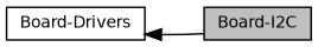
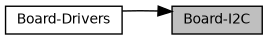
  digraph {
    rankdir=LR
    node [color=black fontname=Helvetica fontsize=10 shape=record style=filled]
    n1 [fillcolor=white height=0.2 label="Board-Drivers" width=0.4]
    n2 [fillcolor=grey75 fontcolor=black height=0.2 label="Board-I2C" width=0.4]
-   n1 -> n2 [dir=back fontname=Helvetica fontsize=10 labelfontname=Helvetica labelfontsize=10 shape=plaintext style=solid]
+   n2 -> n1 [dir=back fontname=Helvetica fontsize=10 labelfontname=Helvetica labelfontsize=10 shape=plaintext style=solid]
  }
